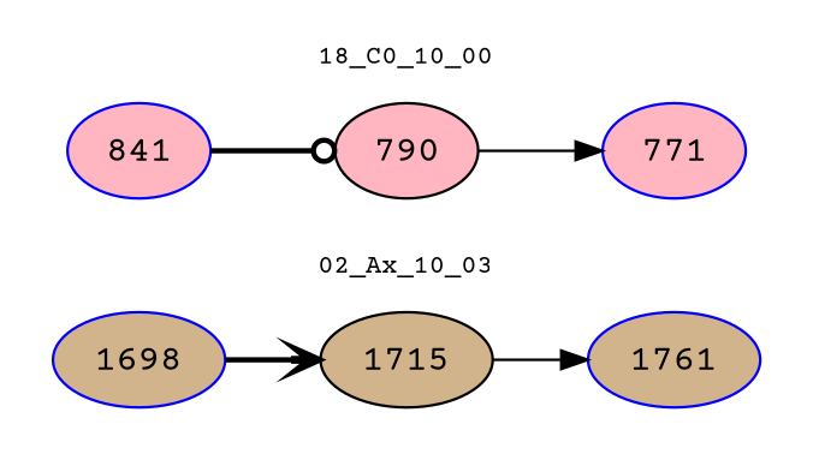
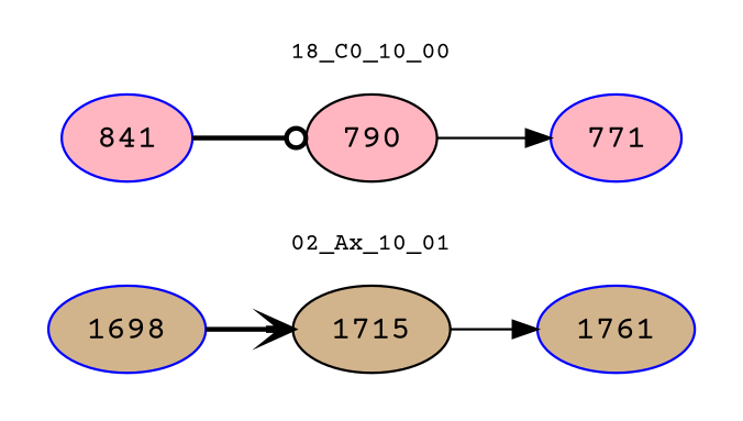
  digraph {
    fontname="Courier Prime"
    rankdir=LR
    node [color=blue fillcolor=tan fontname="Courier Prime" style=filled]
    edge [arrowhead=normal color=black fontname="Courier Prime" style=solid]
    n1 [color=black label=1715]
    n2 [label=1698]
    n3 [label=1761]
    n4 [color=black fillcolor=lightpink label=790]
    n5 [fillcolor=lightpink label=771]
    n6 [fillcolor=lightpink label=841]
    subgraph cluster_1 {
      color=white
      fontsize=10
-     label="02_Ax_10_03"
+     label="02_Ax_10_01"
      n1
      n2
      n3
    }
    subgraph cluster_2 {
      color=white
      fontsize=10
      label="18_C0_10_00"
      n4
      n5
      n6
    }
    n1 -> n3
    n2 -> n1 [arrowhead=vee style=bold]
    n4 -> n5
    n6 -> n4 [arrowhead=odot style=bold]
  }
